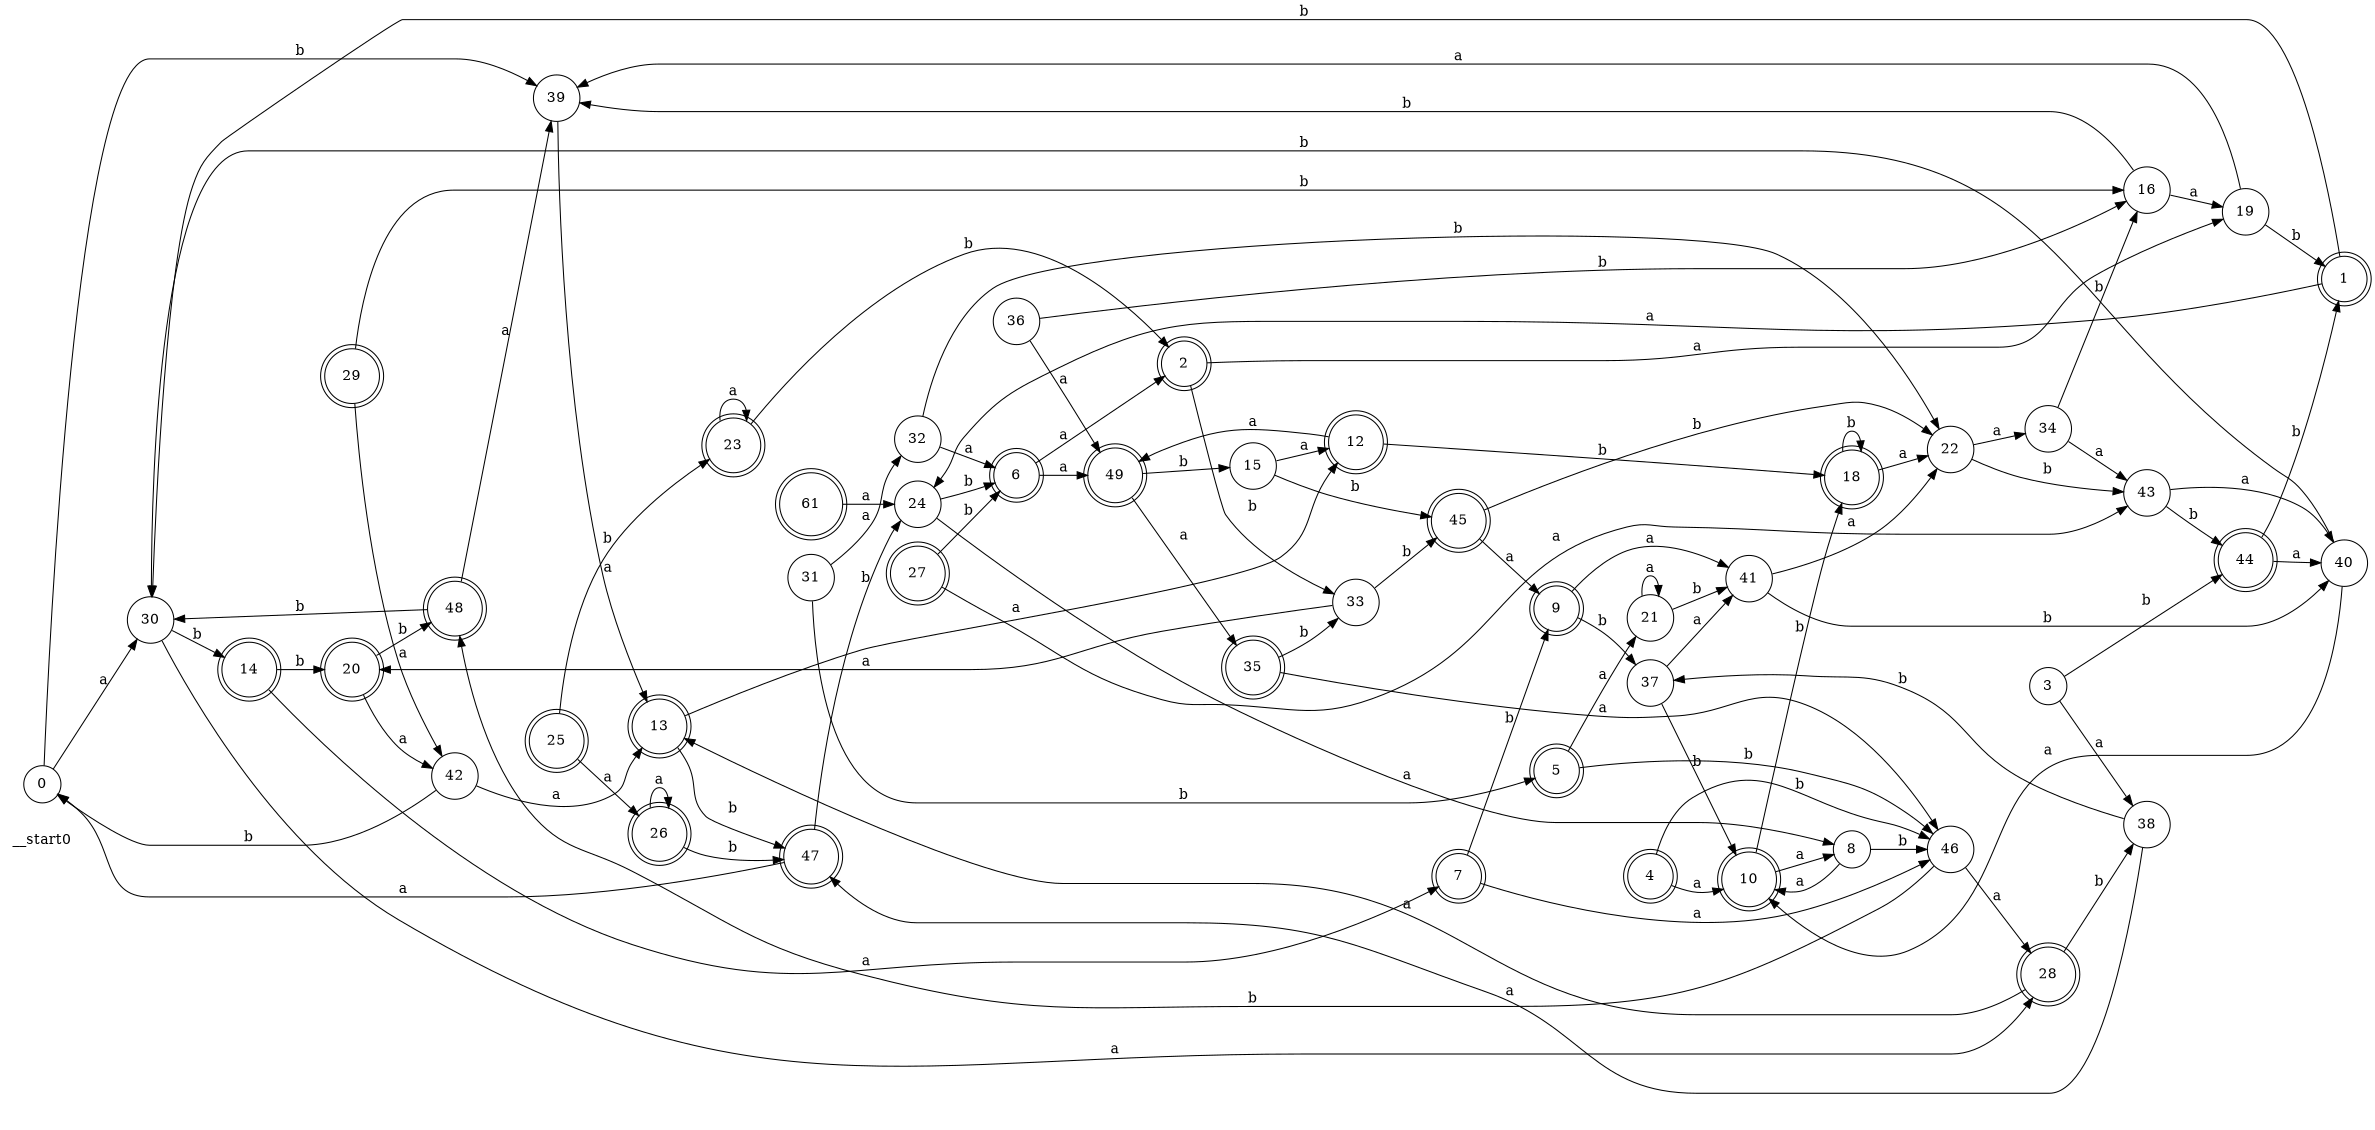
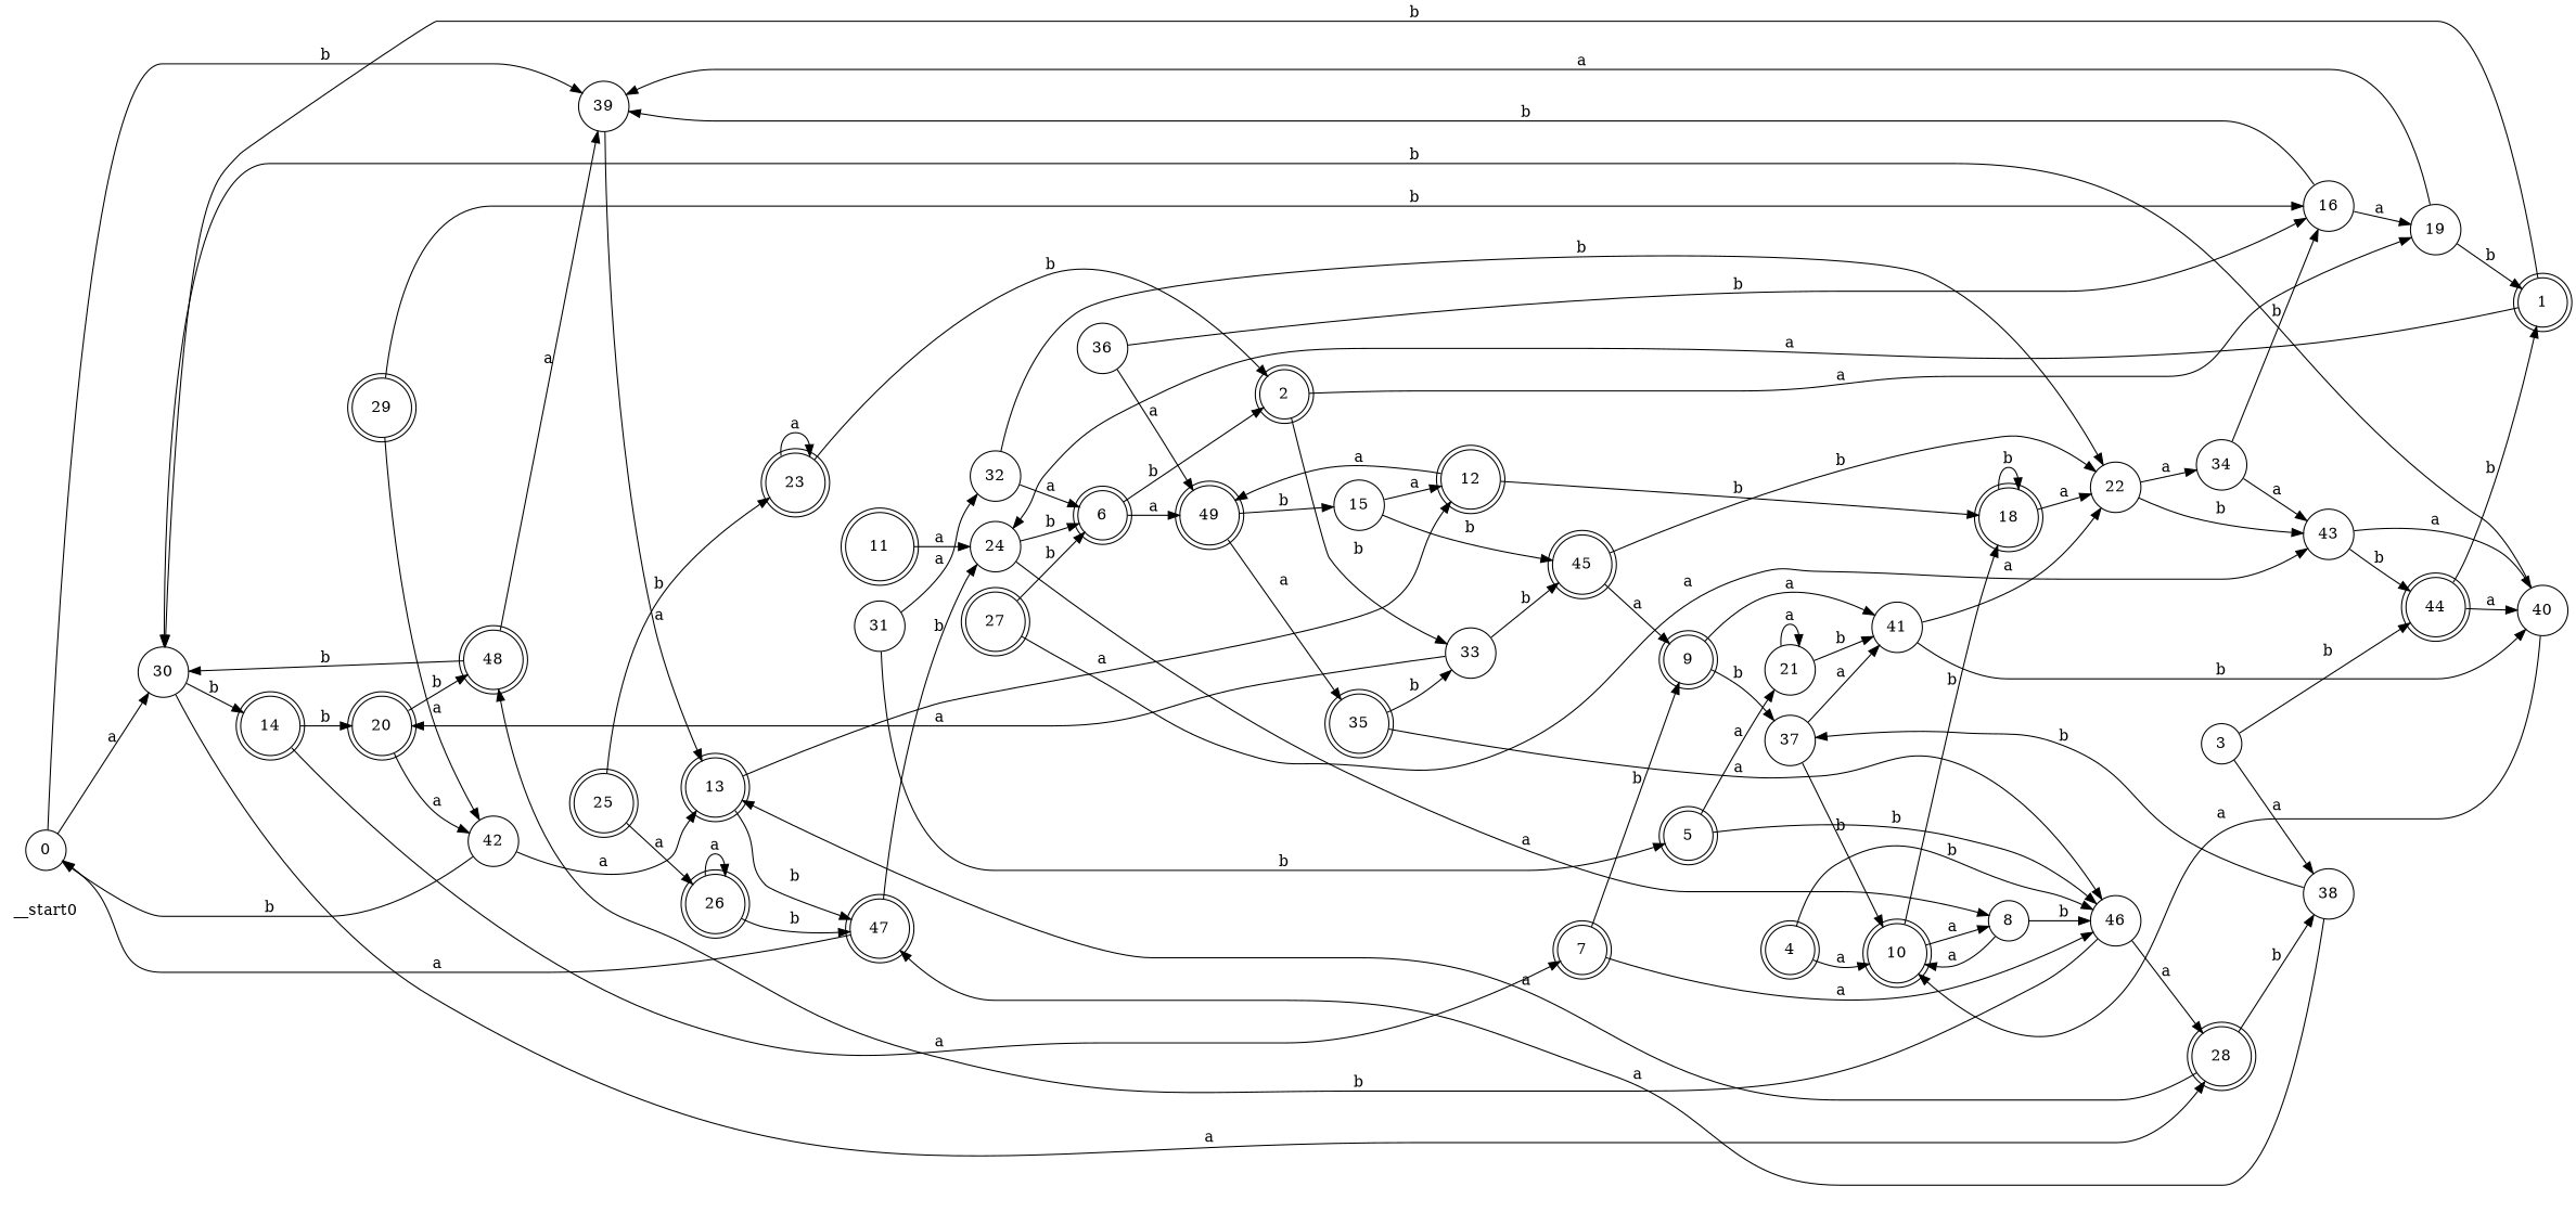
  digraph {
    rankdir=LR
    node [shape=doublecircle color=black fillcolor=white style="rounded,filled"]
    __start0 [shape=none color="" fillcolor="" style=""]
    n2 [label=0 shape=circle style=filled]
    n3 [label=30 shape=circle style=filled]
    n4 [label=39 shape=circle style=filled]
    n5 [label=14]
    n6 [label=28]
    n7 [label=13]
    n8 [label=1]
    n9 [label=24 shape=circle style=filled]
    n10 [label=6]
    n11 [label=8 shape=circle style=filled]
    n12 [label=2]
    n13 [label=19 shape=circle style=filled]
    n14 [label=33 shape=circle style=filled]
    n15 [label=20]
    n16 [label=45]
    n17 [label=3 shape=circle style=filled]
    n18 [label=38 shape=circle style=filled]
    n19 [label=44]
    n20 [label=37 shape=circle style=filled]
    n21 [label=47]
    n22 [label=40 shape=circle style=filled]
    n23 [label=4]
    n24 [label=10]
    n25 [label=46 shape=circle style=filled]
    n26 [label=18]
    n27 [label=48]
    n28 [label=5]
    n29 [label=21 shape=circle style=filled]
    n30 [label=41 shape=circle style=filled]
    n31 [label=49]
    n32 [label=15 shape=circle style=filled]
    n33 [label=35]
    n34 [label=7]
    n35 [label=9]
    n36 [label=22 shape=circle style=filled]
-   n37 [label=61]
+   n37 [label=11]
    n38 [label=12]
    n39 [label=42 shape=circle style=filled]
    n40 [label=16 shape=circle style=filled]
    n41 [label=34 shape=circle style=filled]
    n42 [label=43 shape=circle style=filled]
    n43 [label=23]
    n44 [label=25]
    n45 [label=26]
    n46 [label=27]
    n47 [label=29]
    n48 [label=31 shape=circle style=filled]
    n49 [label=32 shape=circle style=filled]
    n50 [label=36 shape=circle style=filled]
    n2 -> n3 [label=a]
    n2 -> n4 [label=b]
    n3 -> n5 [label=b]
    n3 -> n6 [label=a]
    n4 -> n7 [label=a]
    n5 -> n15 [label=b]
    n5 -> n34 [label=a]
    n6 -> n7 [label=a]
    n6 -> n18 [label=b]
    n7 -> n21 [label=b]
    n7 -> n38 [label=a]
    n8 -> n3 [label=b]
    n8 -> n9 [label=a]
    n9 -> n10 [label=b]
    n9 -> n11 [label=a]
-   n10 -> n12 [label=a]
+   n10 -> n12 [label=b]
    n10 -> n31 [label=a]
    n11 -> n24 [label=a]
    n11 -> n25 [label=b]
    n12 -> n13 [label=a]
    n12 -> n14 [label=b]
    n13 -> n4 [label=a]
    n13 -> n8 [label=b]
    n14 -> n15 [label=a]
    n14 -> n16 [label=b]
    n15 -> n27 [label=b]
    n15 -> n39 [label=a]
    n16 -> n35 [label=a]
    n16 -> n36 [label=b]
    n17 -> n18 [label=a]
    n17 -> n19 [label=b]
    n18 -> n20 [label=b]
    n18 -> n21 [label=a]
    n19 -> n8 [label=b]
    n19 -> n22 [label=a]
    n20 -> n24 [label=b]
    n20 -> n30 [label=a]
    n21 -> n2 [label=a]
    n21 -> n9 [label=b]
    n22 -> n3 [label=b]
    n22 -> n24 [label=a]
    n23 -> n24 [label=a]
    n23 -> n25 [label=b]
    n24 -> n11 [label=a]
    n24 -> n26 [label=b]
    n25 -> n6 [label=a]
    n25 -> n27 [label=b]
    n26 -> n26 [label=b]
    n26 -> n36 [label=a]
    n27 -> n3 [label=b]
    n27 -> n4 [label=a]
    n28 -> n25 [label=b]
    n28 -> n29 [label=a]
    n29 -> n29 [label=a]
    n29 -> n30 [label=b]
    n30 -> n22 [label=b]
    n30 -> n36 [label=a]
    n31 -> n32 [label=b]
    n31 -> n33 [label=a]
    n32 -> n16 [label=b]
    n32 -> n38 [label=a]
    n33 -> n14 [label=b]
    n33 -> n25 [label=a]
    n34 -> n25 [label=a]
    n34 -> n35 [label=b]
    n35 -> n20 [label=b]
    n35 -> n30 [label=a]
    n36 -> n41 [label=a]
    n36 -> n42 [label=b]
    n37 -> n9 [label=a]
    n38 -> n26 [label=b]
    n38 -> n31 [label=a]
    n39 -> n2 [label=b]
    n39 -> n7 [label=a]
    n40 -> n4 [label=b]
    n40 -> n13 [label=a]
    n41 -> n40 [label=b]
    n41 -> n42 [label=a]
    n42 -> n19 [label=b]
    n42 -> n22 [label=a]
    n43 -> n12 [label=b]
    n43 -> n43 [label=a]
    n44 -> n43 [label=b]
    n44 -> n45 [label=a]
    n45 -> n21 [label=b]
    n45 -> n45 [label=a]
    n46 -> n10 [label=b]
    n46 -> n42 [label=a]
    n47 -> n39 [label=a]
    n47 -> n40 [label=b]
    n48 -> n28 [label=b]
    n48 -> n49 [label=a]
    n49 -> n10 [label=a]
    n49 -> n36 [label=b]
    n50 -> n31 [label=a]
    n50 -> n40 [label=b]
  }
